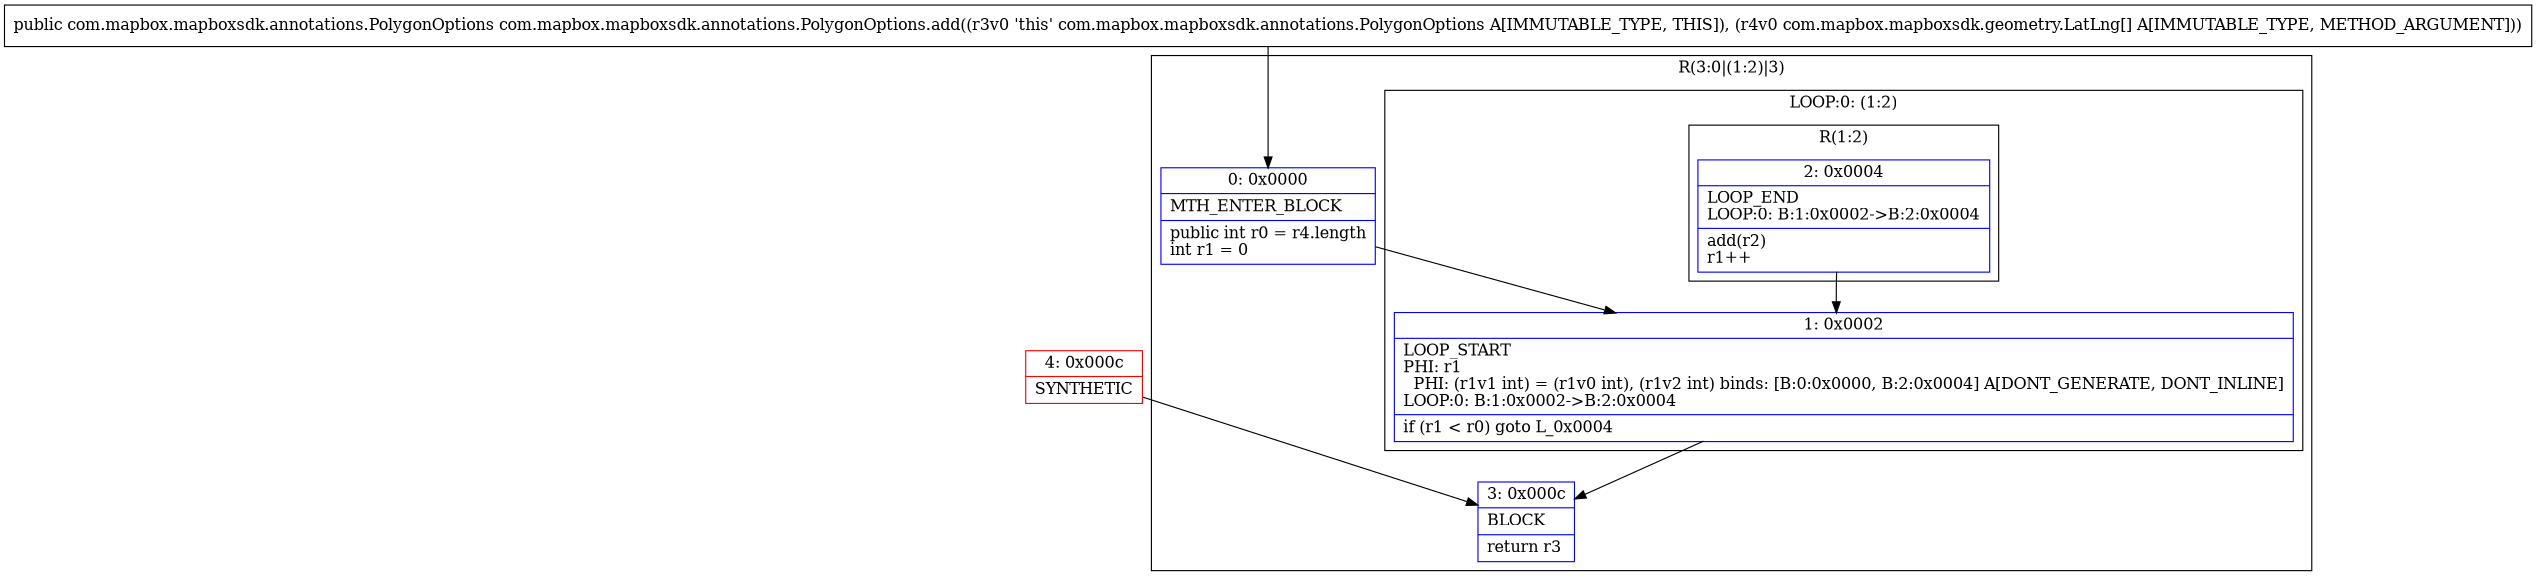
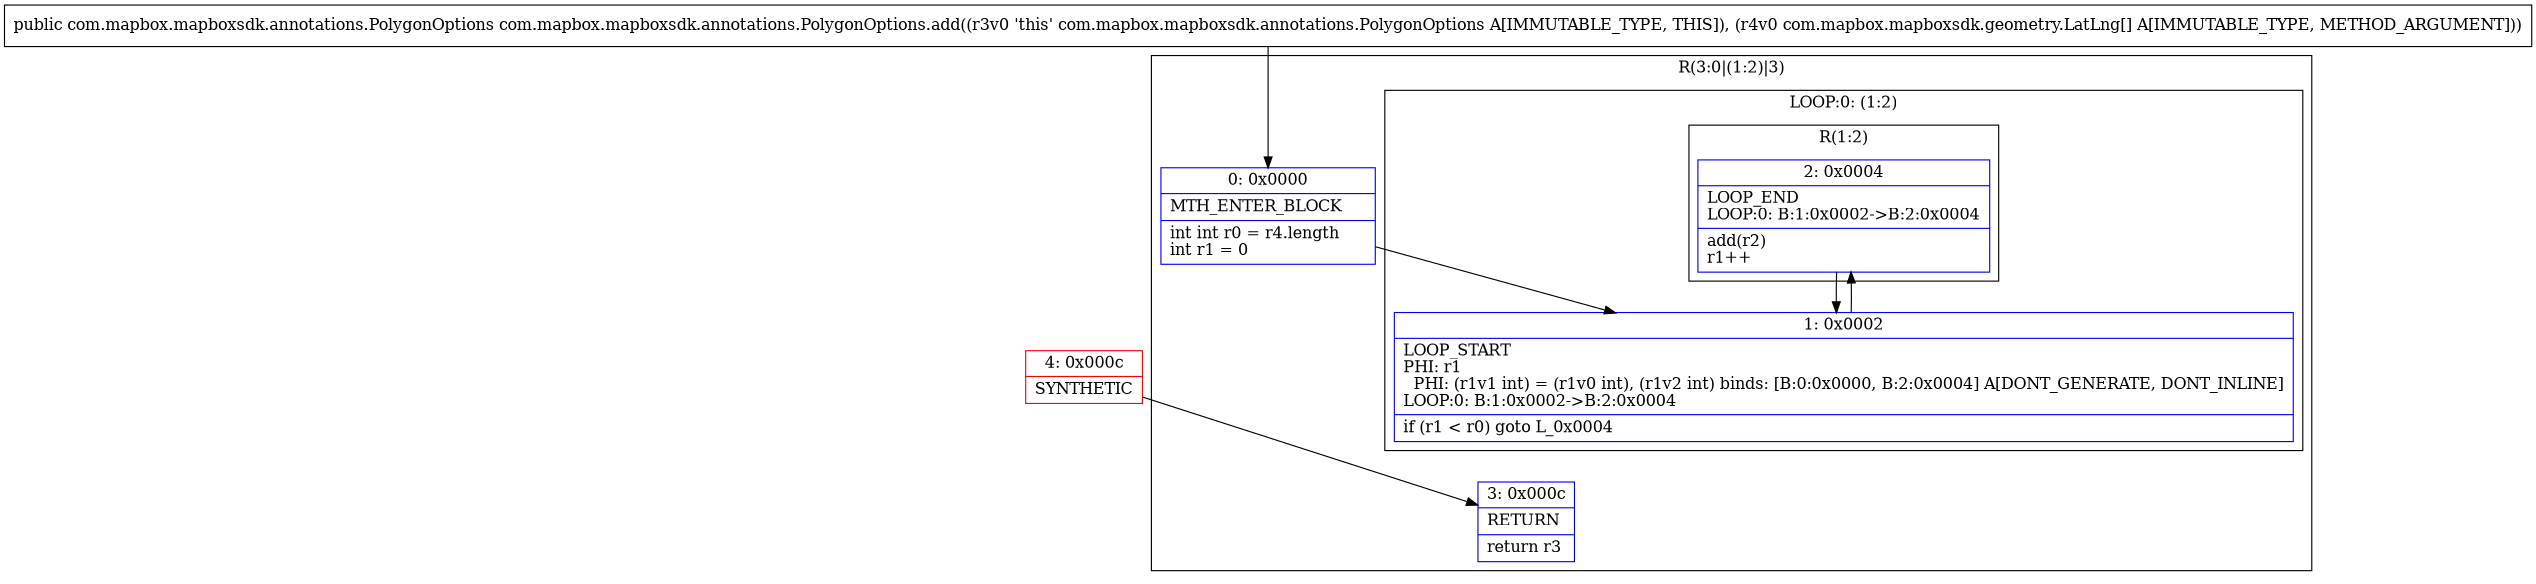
  digraph {
    node [color=blue shape=record]
    n1 [label="{2\:\ 0x0004|LOOP_END\lLOOP:0: B:1:0x0002\-\>B:2:0x0004\l|add(r2)\lr1++\l}"]
    n2 [label="{1\:\ 0x0002|LOOP_START\lPHI: r1 \l  PHI: (r1v1 int) = (r1v0 int), (r1v2 int) binds: [B:0:0x0000, B:2:0x0004] A[DONT_GENERATE, DONT_INLINE]\lLOOP:0: B:1:0x0002\-\>B:2:0x0004\l|if (r1 \< r0) goto L_0x0004\l}"]
-   n3 [label="{0\:\ 0x0000|MTH_ENTER_BLOCK\l|public int r0 = r4.length\lint r1 = 0\l}"]
-   n4 [label="{3\:\ 0x000c|BLOCK\l|return r3\l}"]
+   n3 [label="{0\:\ 0x0000|MTH_ENTER_BLOCK\l|int int r0 = r4.length\lint r1 = 0\l}"]
+   n4 [label="{3\:\ 0x000c|RETURN\l|return r3\l}"]
    n5 [color=red label="{4\:\ 0x000c|SYNTHETIC\l}"]
    n6 [label="{public com.mapbox.mapboxsdk.annotations.PolygonOptions com.mapbox.mapboxsdk.annotations.PolygonOptions.add((r3v0 'this' com.mapbox.mapboxsdk.annotations.PolygonOptions A[IMMUTABLE_TYPE, THIS]), (r4v0 com.mapbox.mapboxsdk.geometry.LatLng[] A[IMMUTABLE_TYPE, METHOD_ARGUMENT])) }" color=""]
    subgraph cluster_1 {
      label="R(3:0|(1:2)|3)"
      n3
      n4
      subgraph cluster_2 {
        label="LOOP:0: (1:2)"
        n2
        subgraph cluster_3 {
          label="R(1:2)"
          n1
        }
      }
    }
    n1 -> n2
-   n2 -> n4
+   n2 -> n1
    n3 -> n2
    n5 -> n4
    n6 -> n3
  }
